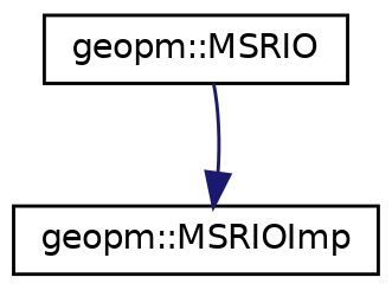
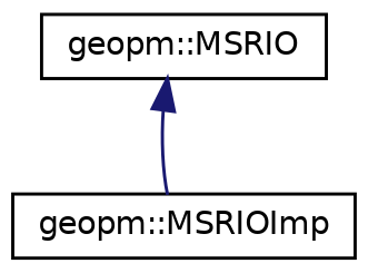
  digraph {
    rankdir=TB
    node [color=black fillcolor=white fontname=Helvetica fontsize=10 shape=record style=filled]
    n1 [height=0.2 label="geopm::MSRIO" width=0.4]
    n2 [height=0.2 label="geopm::MSRIOImp" width=0.4]
-   n2 -> n1 [color=midnightblue dir=back fontname=Helvetica fontsize=10 labelfontname=Helvetica labelfontsize=10 style=solid]
+   n1 -> n2 [color=midnightblue dir=back fontname=Helvetica fontsize=10 labelfontname=Helvetica labelfontsize=10 style=solid]
  }
